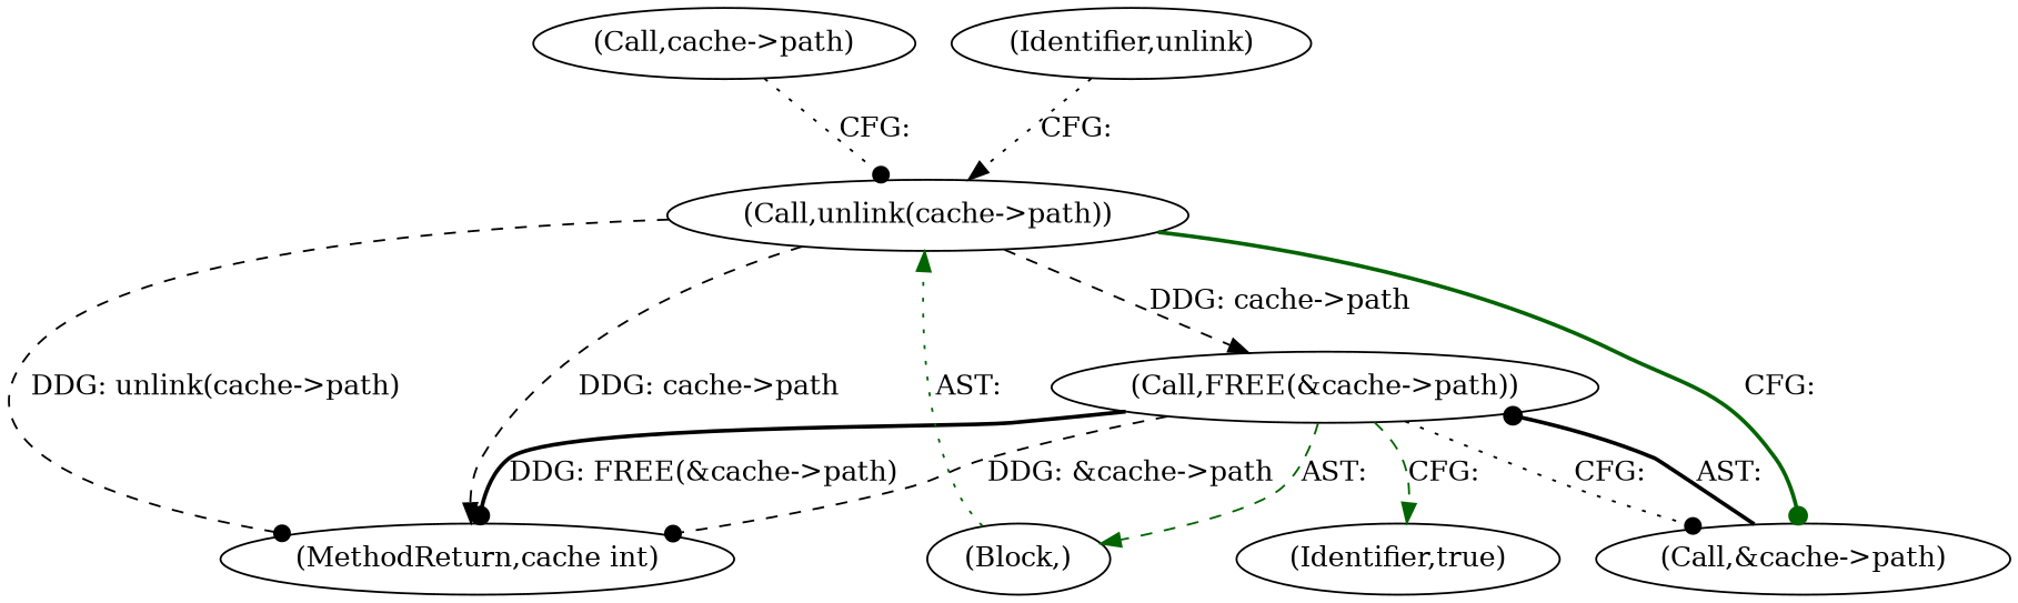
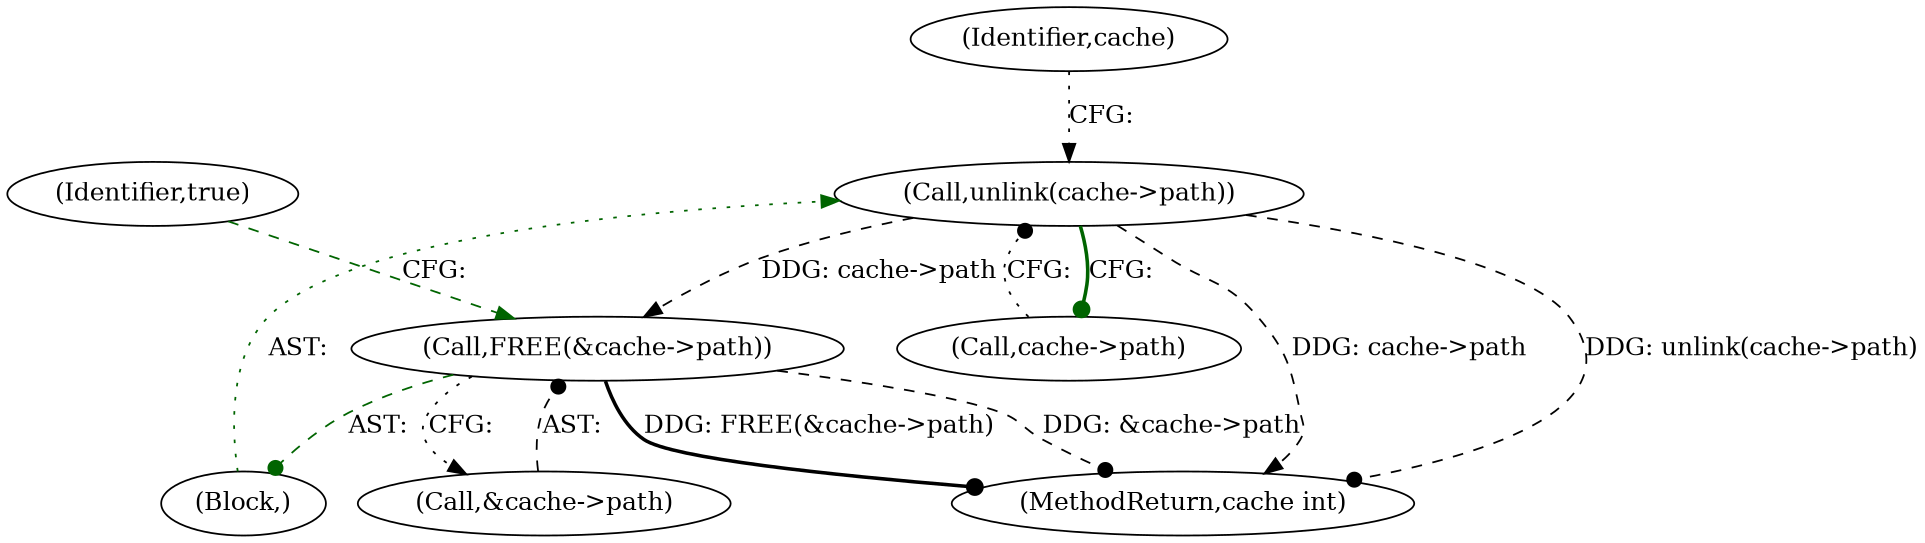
  digraph {
    edge [arrowhead=dot color=black style=dashed]
    n1 [label="(Call,unlink(cache->path))"]
    n2 [label="(Call,FREE(&cache->path))"]
    n3 [label="(MethodReturn,cache int)"]
    n4 [label="(Call,cache->path)"]
    n5 [label="(Block,)"]
    n6 [label="(Call,&cache->path)"]
    n7 [label="(Identifier,true)"]
-   n8 [label="(Identifier,unlink)"]
+   n8 [label="(Identifier,cache)"]
    n1 -> n2 [arrowhead=normal label="DDG: cache->path"]
    n1 -> n3 [label="DDG: unlink(cache->path)"]
    n1 -> n3 [arrowhead=normal label="DDG: cache->path"]
-   n1 -> n6 [color=darkgreen label="CFG: " style=bold]
+   n1 -> n4 [color=darkgreen label="CFG: " style=bold]
    n2 -> n3 [label="DDG: &cache->path"]
    n2 -> n3 [label="DDG: FREE(&cache->path)" style=bold]
-   n2 -> n5 [arrowhead=normal color=darkgreen label="AST: "]
-   n2 -> n6 [label="CFG: " style=dotted]
+   n2 -> n5 [color=darkgreen label="AST: "]
+   n2 -> n6 [arrowhead=normal label="CFG: " style=dotted]
    n4 -> n1 [label="CFG: " style=dotted]
    n5 -> n1 [arrowhead=normal color=darkgreen label="AST: " style=dotted]
-   n6 -> n2 [label="AST: " style=bold]
-   n2 -> n7 [arrowhead=normal color=darkgreen label="CFG: "]
+   n6 -> n2 [label="AST: "]
+   n7 -> n2 [arrowhead=normal color=darkgreen label="CFG: "]
    n8 -> n1 [arrowhead=normal label="CFG: " style=dotted]
  }
